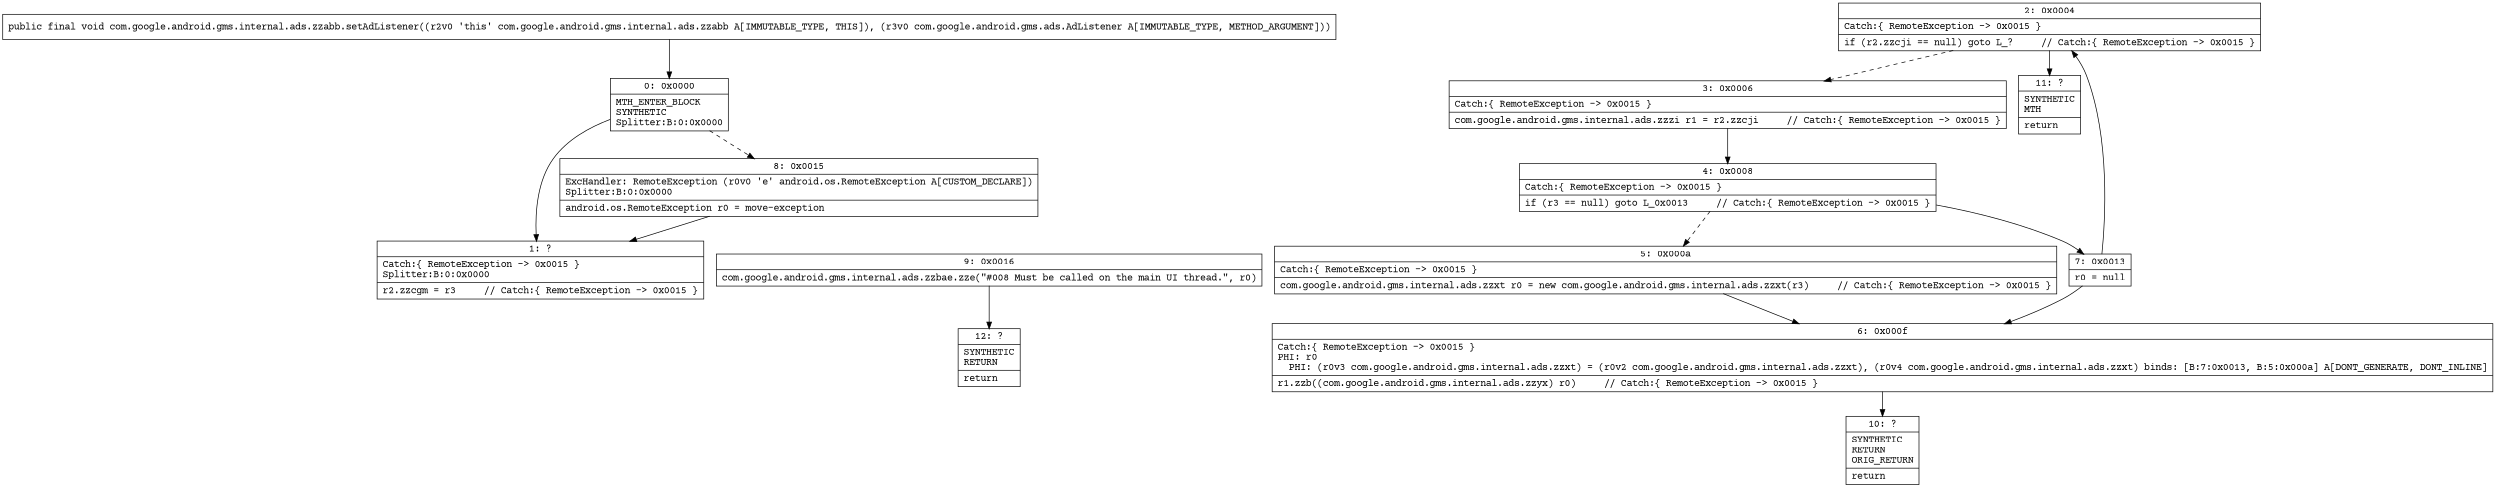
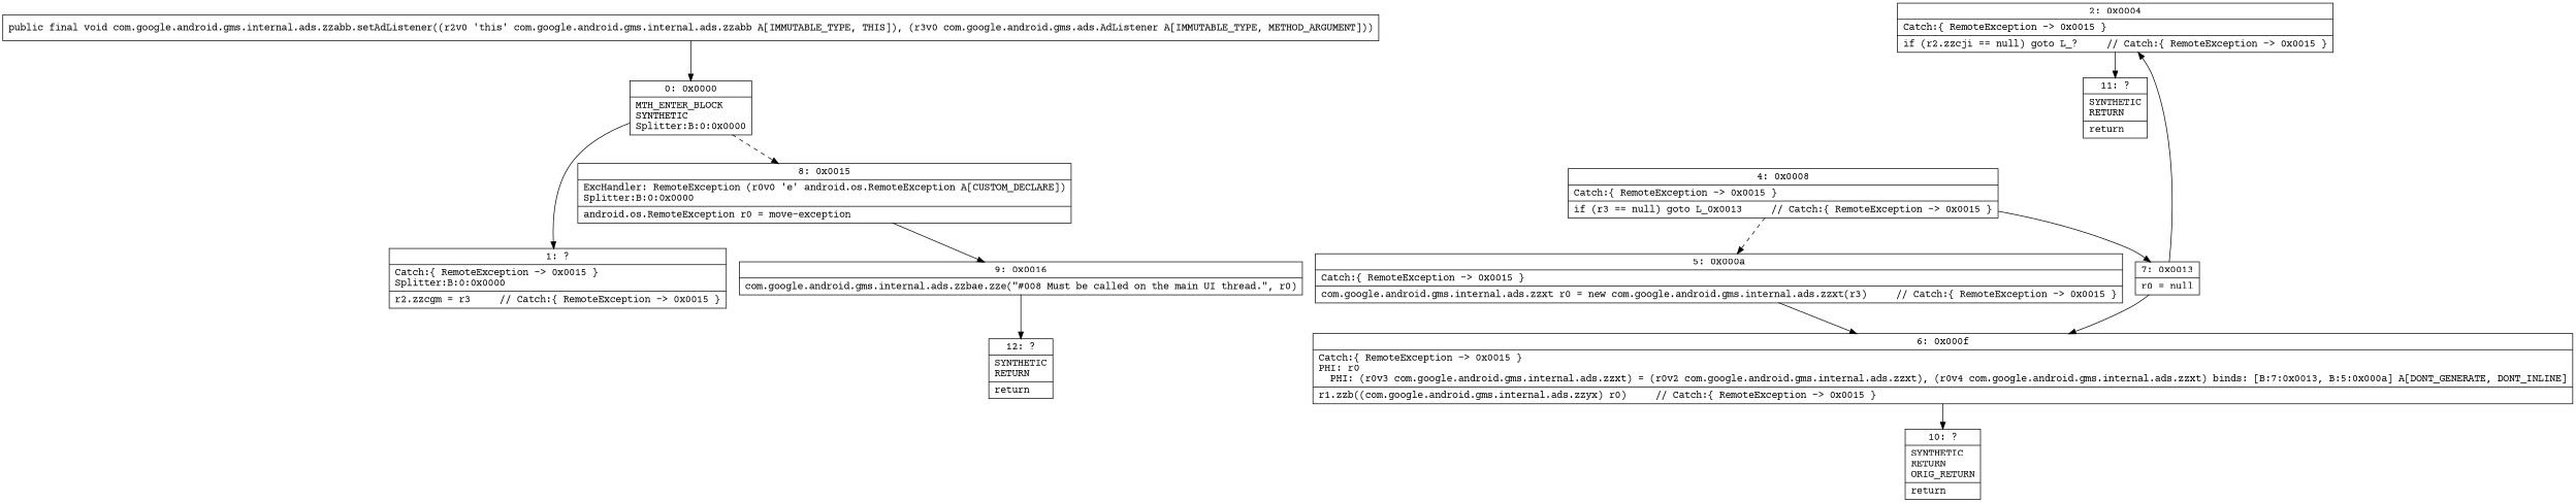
  digraph {
    fontname="Courier Prime"
    node [fontname="Courier Prime" shape=record]
    edge [fontname="Courier Prime"]
    n1 [label="{0\:\ 0x0000|MTH_ENTER_BLOCK\lSYNTHETIC\lSplitter:B:0:0x0000\l}"]
    n2 [label="{1\:\ ?|Catch:\{ RemoteException \-\> 0x0015 \}\lSplitter:B:0:0x0000\l|r2.zzcgm = r3     \/\/ Catch:\{ RemoteException \-\> 0x0015 \}\l}"]
    n3 [label="{8\:\ 0x0015|ExcHandler: RemoteException (r0v0 'e' android.os.RemoteException A[CUSTOM_DECLARE])\lSplitter:B:0:0x0000\l|android.os.RemoteException r0 = move\-exception\l}"]
    n4 [label="{9\:\ 0x0016|com.google.android.gms.internal.ads.zzbae.zze(\"#008 Must be called on the main UI thread.\", r0)\l}"]
    n5 [label="{2\:\ 0x0004|Catch:\{ RemoteException \-\> 0x0015 \}\l|if (r2.zzcji == null) goto L_?     \/\/ Catch:\{ RemoteException \-\> 0x0015 \}\l}"]
-   n6 [label="{3\:\ 0x0006|Catch:\{ RemoteException \-\> 0x0015 \}\l|com.google.android.gms.internal.ads.zzzi r1 = r2.zzcji     \/\/ Catch:\{ RemoteException \-\> 0x0015 \}\l}"]
-   n7 [label="{11\:\ ?|SYNTHETIC\lMTH\l|return\l}"]
+   n7 [label="{11\:\ ?|SYNTHETIC\lRETURN\l|return\l}"]
    n8 [label="{4\:\ 0x0008|Catch:\{ RemoteException \-\> 0x0015 \}\l|if (r3 == null) goto L_0x0013     \/\/ Catch:\{ RemoteException \-\> 0x0015 \}\l}"]
    n9 [label="{5\:\ 0x000a|Catch:\{ RemoteException \-\> 0x0015 \}\l|com.google.android.gms.internal.ads.zzxt r0 = new com.google.android.gms.internal.ads.zzxt(r3)     \/\/ Catch:\{ RemoteException \-\> 0x0015 \}\l}"]
    n10 [label="{7\:\ 0x0013|r0 = null\l}"]
    n11 [label="{6\:\ 0x000f|Catch:\{ RemoteException \-\> 0x0015 \}\lPHI: r0 \l  PHI: (r0v3 com.google.android.gms.internal.ads.zzxt) = (r0v2 com.google.android.gms.internal.ads.zzxt), (r0v4 com.google.android.gms.internal.ads.zzxt) binds: [B:7:0x0013, B:5:0x000a] A[DONT_GENERATE, DONT_INLINE]\l|r1.zzb((com.google.android.gms.internal.ads.zzyx) r0)     \/\/ Catch:\{ RemoteException \-\> 0x0015 \}\l}"]
    n12 [label="{10\:\ ?|SYNTHETIC\lRETURN\lORIG_RETURN\l|return\l}"]
    n13 [label="{12\:\ ?|SYNTHETIC\lRETURN\l|return\l}"]
    n14 [label="{public final void com.google.android.gms.internal.ads.zzabb.setAdListener((r2v0 'this' com.google.android.gms.internal.ads.zzabb A[IMMUTABLE_TYPE, THIS]), (r3v0 com.google.android.gms.ads.AdListener A[IMMUTABLE_TYPE, METHOD_ARGUMENT])) }"]
    n1 -> n2
    n1 -> n3 [style=dashed]
-   n3 -> n2
+   n3 -> n4
    n4 -> n13
-   n5 -> n6 [style=dashed]
    n5 -> n7
-   n6 -> n8
    n8 -> n9 [style=dashed]
    n8 -> n10
    n9 -> n11
    n10 -> n5
    n10 -> n11
    n11 -> n12
    n14 -> n1
  }
